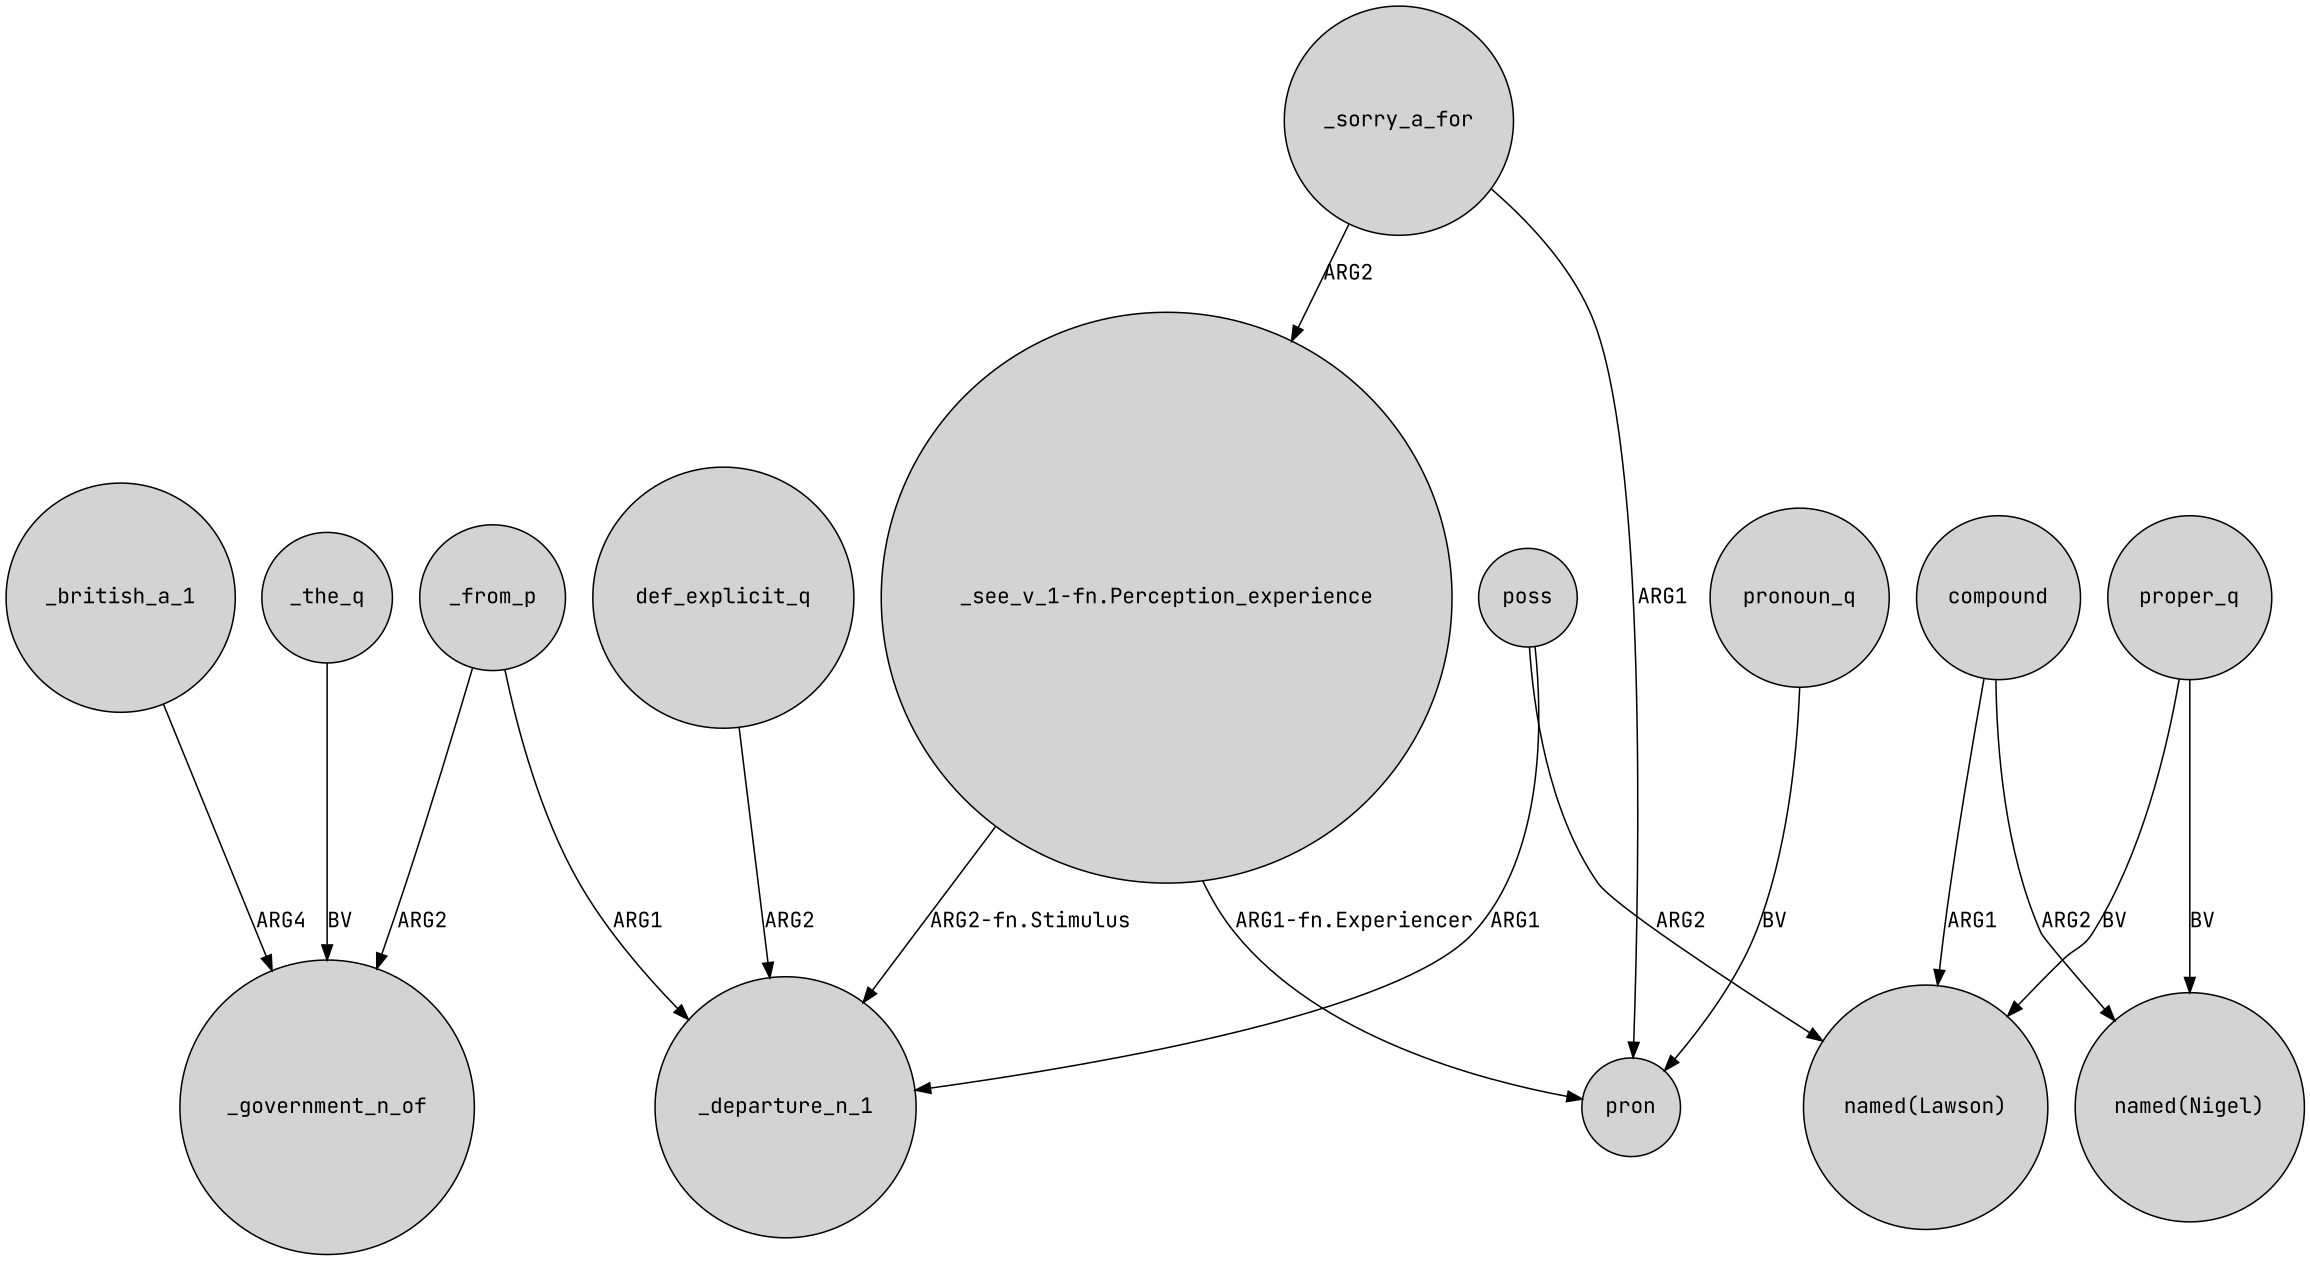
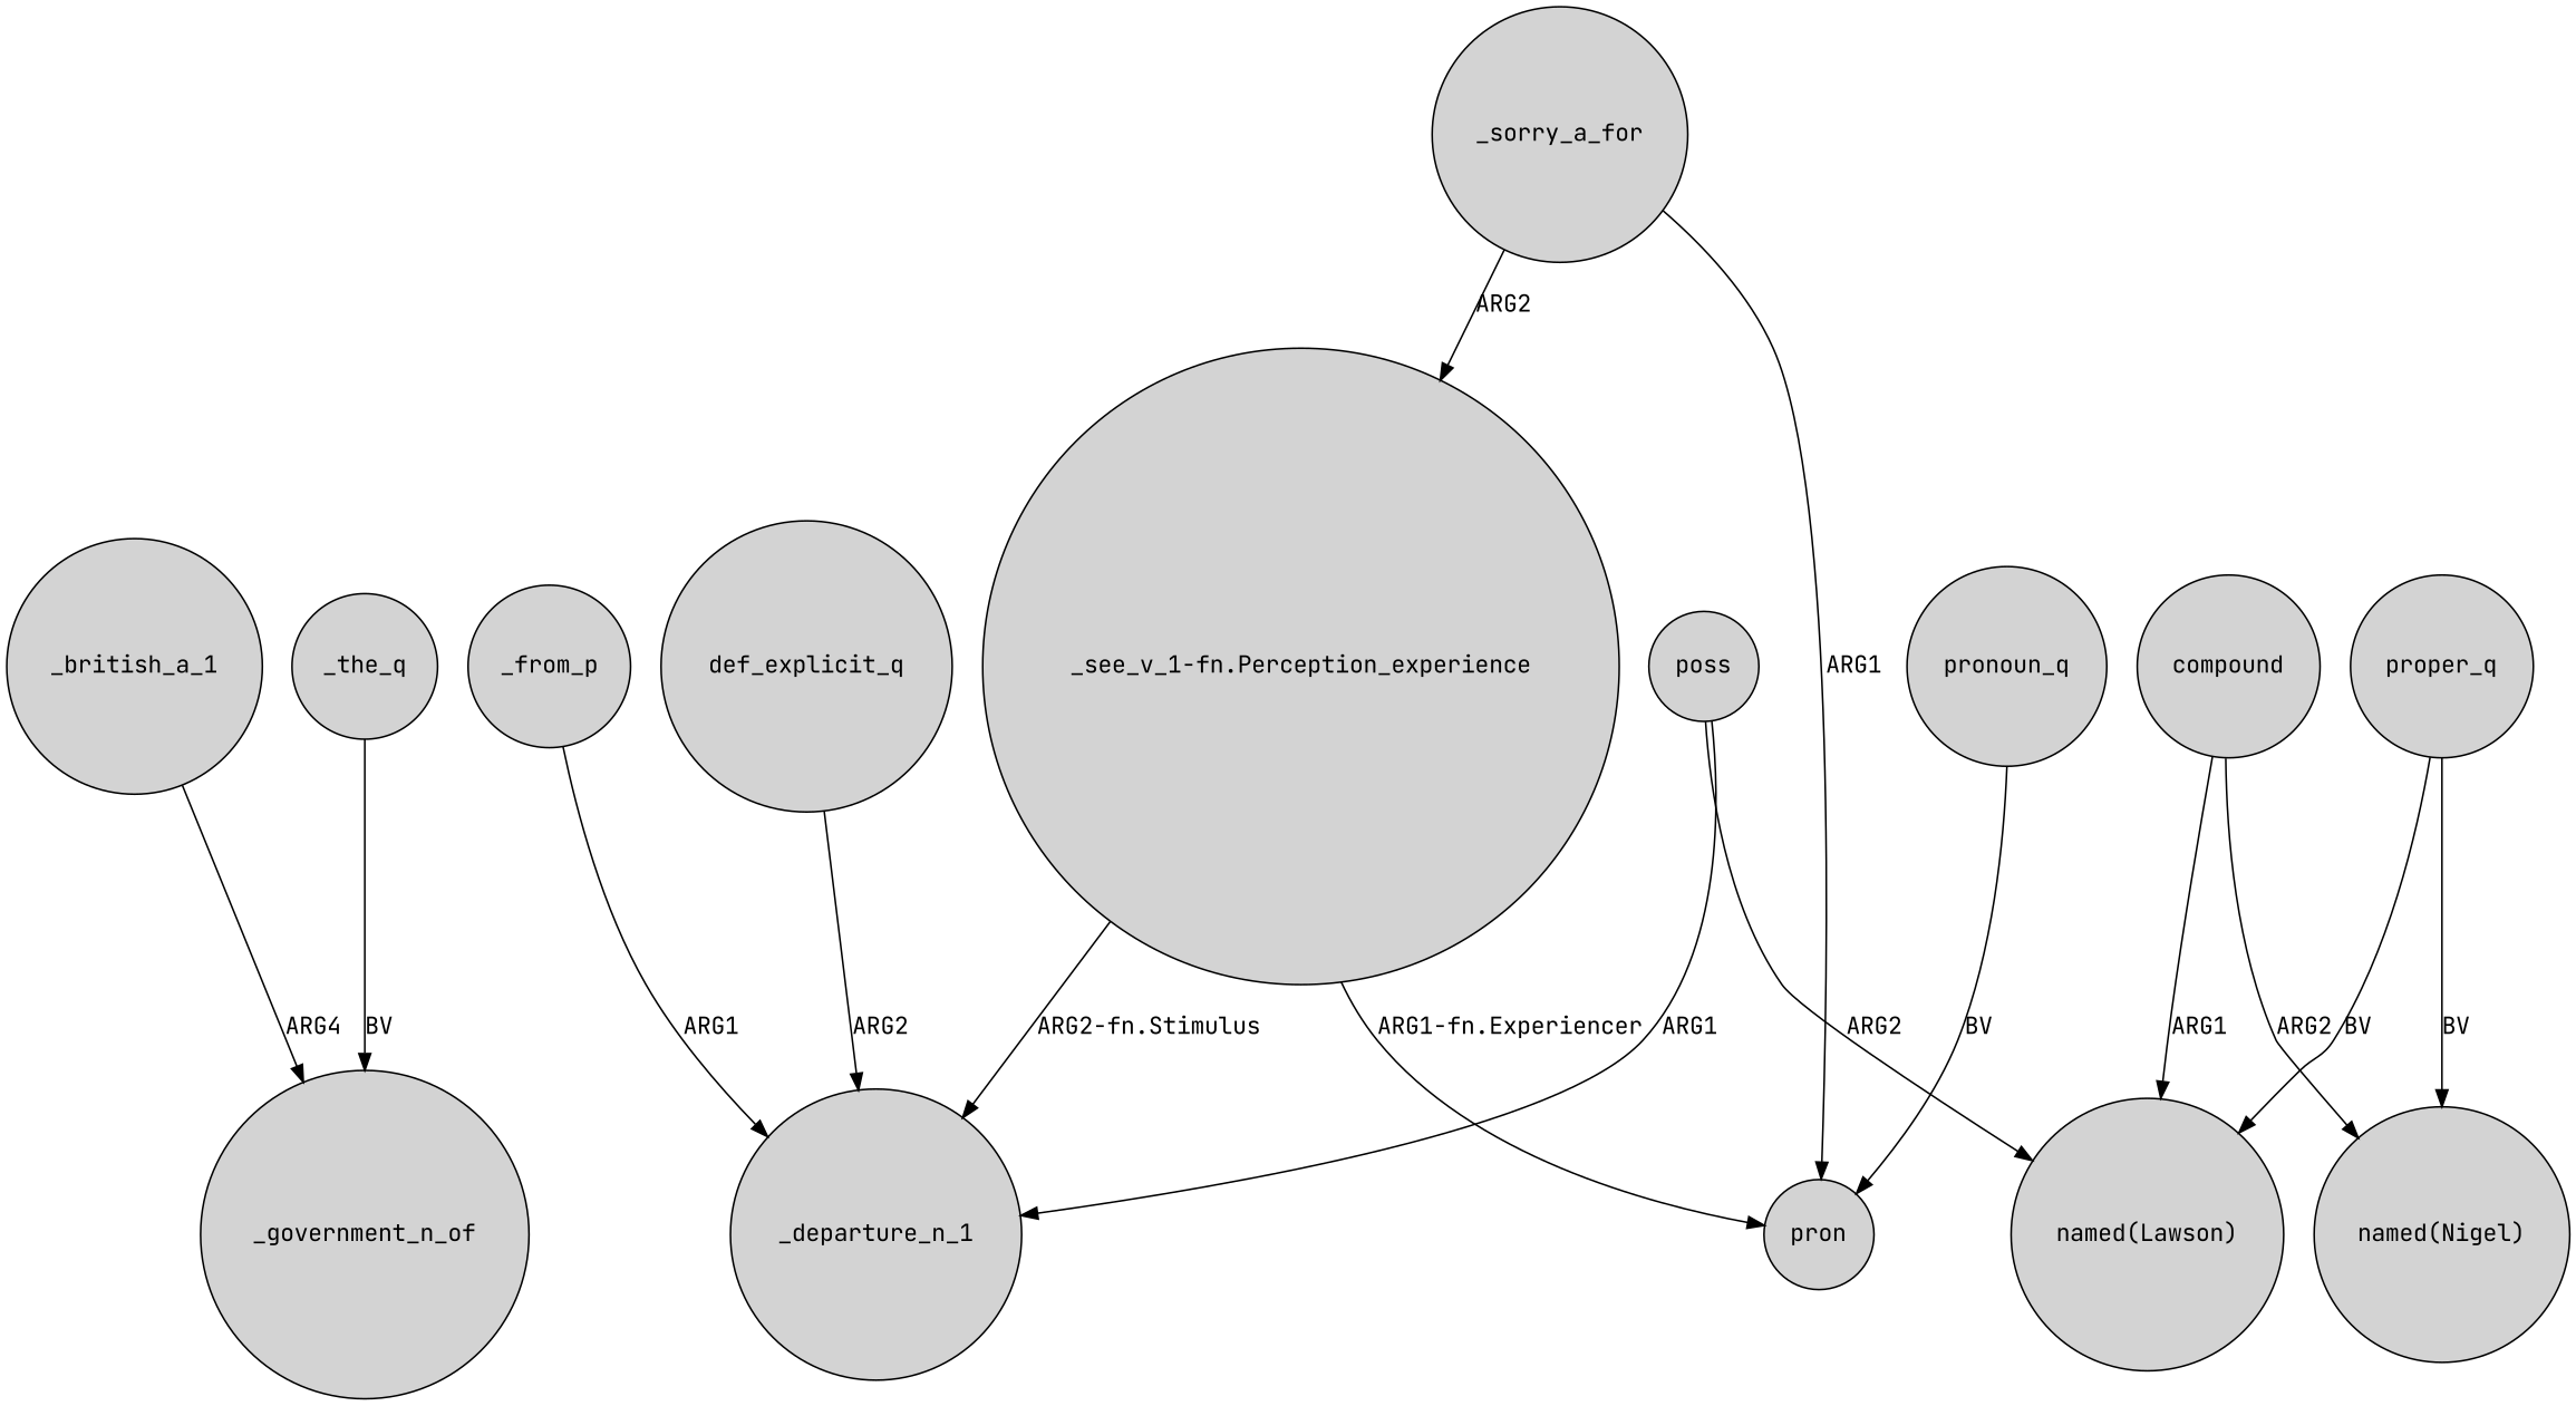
  digraph {
    fontname="JetBrains Mono"
    node [fontname="JetBrains Mono" shape=circle style=filled]
    edge [fontname="JetBrains Mono"]
    _from_p
    _government_n_of
    _departure_n_1
    _the_q
    "_see_v_1-fn.Perception_experience"
    pron
    pronoun_q
    compound
    "named(Nigel)"
    "named(Lawson)"
    poss
    proper_q
    _sorry_a_for
    _british_a_1
    def_explicit_q
-   _from_p -> _government_n_of [label=ARG2]
    _from_p -> _departure_n_1 [label=ARG1]
    _the_q -> _government_n_of [label=BV]
    "_see_v_1-fn.Perception_experience" -> _departure_n_1 [label="ARG2-fn.Stimulus"]
    "_see_v_1-fn.Perception_experience" -> pron [label="ARG1-fn.Experiencer"]
    pronoun_q -> pron [label=BV]
    compound -> "named(Nigel)" [label=ARG2]
    compound -> "named(Lawson)" [label=ARG1]
    poss -> _departure_n_1 [label=ARG1]
    poss -> "named(Lawson)" [label=ARG2]
    proper_q -> "named(Nigel)" [label=BV]
    proper_q -> "named(Lawson)" [label=BV]
    _sorry_a_for -> "_see_v_1-fn.Perception_experience" [label=ARG2]
    _sorry_a_for -> pron [label=ARG1]
    _british_a_1 -> _government_n_of [label=ARG4]
    def_explicit_q -> _departure_n_1 [label=ARG2]
  }
